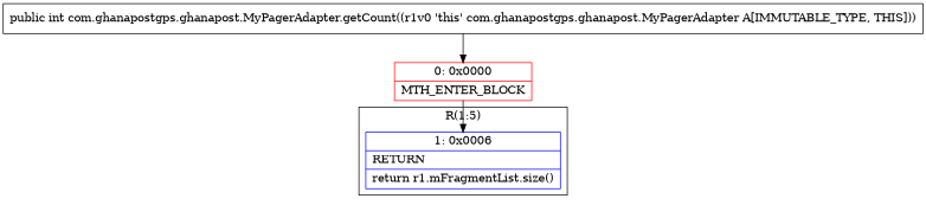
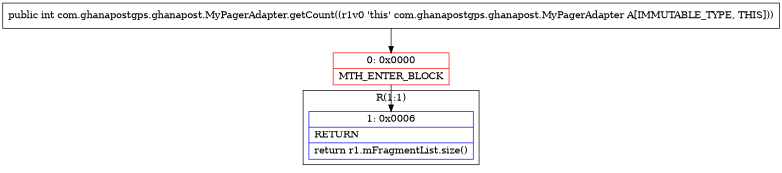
  digraph {
    node [shape=record]
    n1 [color=blue label="{1\:\ 0x0006|RETURN\l|return r1.mFragmentList.size()\l}"]
    n2 [color=red label="{0\:\ 0x0000|MTH_ENTER_BLOCK\l}"]
    n3 [label="{public int com.ghanapostgps.ghanapost.MyPagerAdapter.getCount((r1v0 'this' com.ghanapostgps.ghanapost.MyPagerAdapter A[IMMUTABLE_TYPE, THIS])) }"]
    subgraph cluster_1 {
-     label="R(1:5)"
+     label="R(1:1)"
      n1
    }
    n2 -> n1
    n3 -> n2
  }
